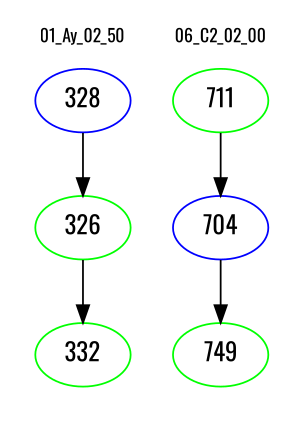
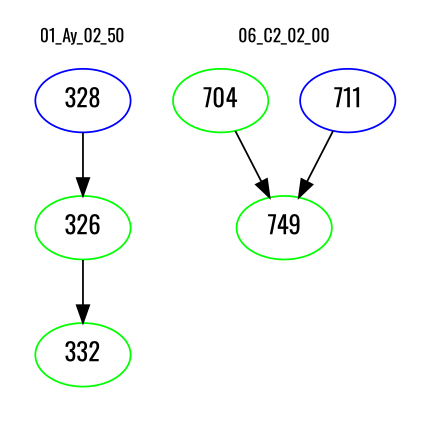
  digraph {
    fontname=Oswald
    node [color=green fontname=Oswald]
    edge [color=black fontname=Oswald]
    n1 [color=blue label=328]
    n2 [label=326]
    n3 [label=332]
-   n4 [label=711]
-   n5 [color=blue label=704]
+   n4 [color=blue label=711]
+   n5 [label=704]
    n6 [label=749]
    subgraph cluster_1 {
      color=white
      fontsize=10
      label="01_Ay_02_50"
      n1
      n2
      n3
    }
    subgraph cluster_2 {
      color=white
      fontsize=10
      label="06_C2_02_00"
      n4
      n5
      n6
    }
    n1 -> n2
    n2 -> n3
-   n4 -> n5
+   n4 -> n6
    n5 -> n6
  }
